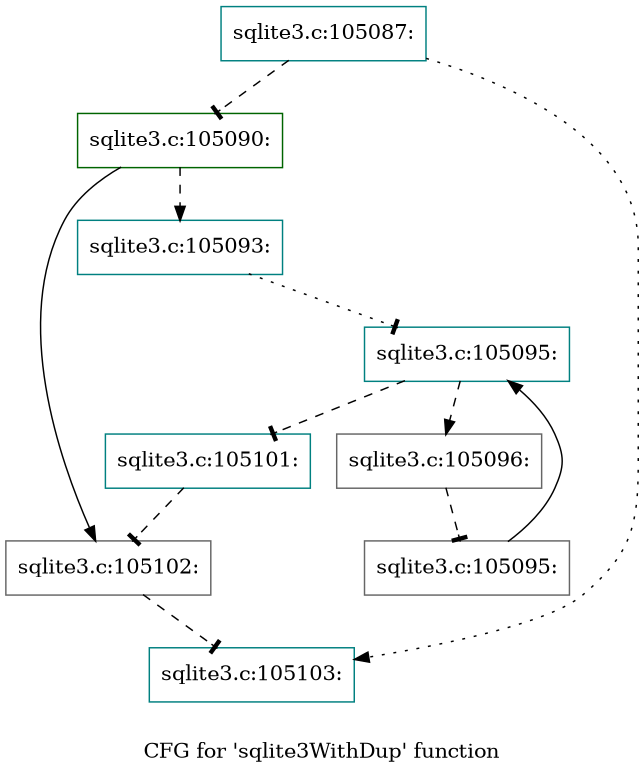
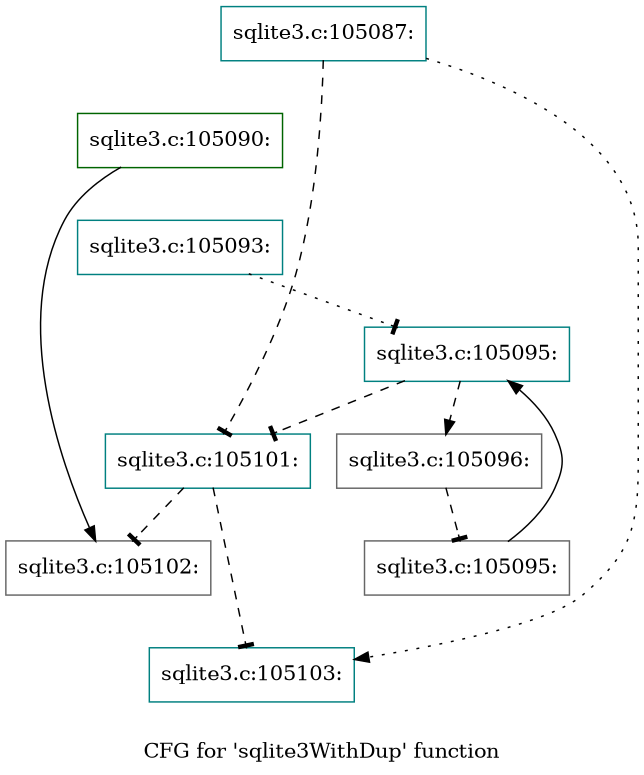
  digraph {
    label="CFG for 'sqlite3WithDup' function"
    node [color=teal shape=record]
    edge [arrowhead=tee style=dashed]
    n1 [label="{sqlite3.c:105087:}"]
    n2 [color=darkgreen label="{sqlite3.c:105090:}"]
    n3 [label="{sqlite3.c:105103:}"]
    n4 [label="{sqlite3.c:105093:}"]
    n5 [color=gray40 label="{sqlite3.c:105102:}"]
    n6 [label="{sqlite3.c:105095:}"]
    n7 [color=gray40 label="{sqlite3.c:105096:}"]
    n8 [label="{sqlite3.c:105101:}"]
    n9 [color=gray40 label="{sqlite3.c:105095:}"]
-   n1 -> n2
+   n1 -> n8
    n1 -> n3 [arrowhead=normal style=dotted]
-   n2 -> n4 [arrowhead=normal]
    n2 -> n5 [arrowhead=normal style=solid]
    n4 -> n6 [style=dotted]
-   n5 -> n3
+   n8 -> n3
    n6 -> n7 [arrowhead=normal]
    n6 -> n8
    n7 -> n9
    n8 -> n5
    n9 -> n6 [arrowhead=normal style=solid]
  }
